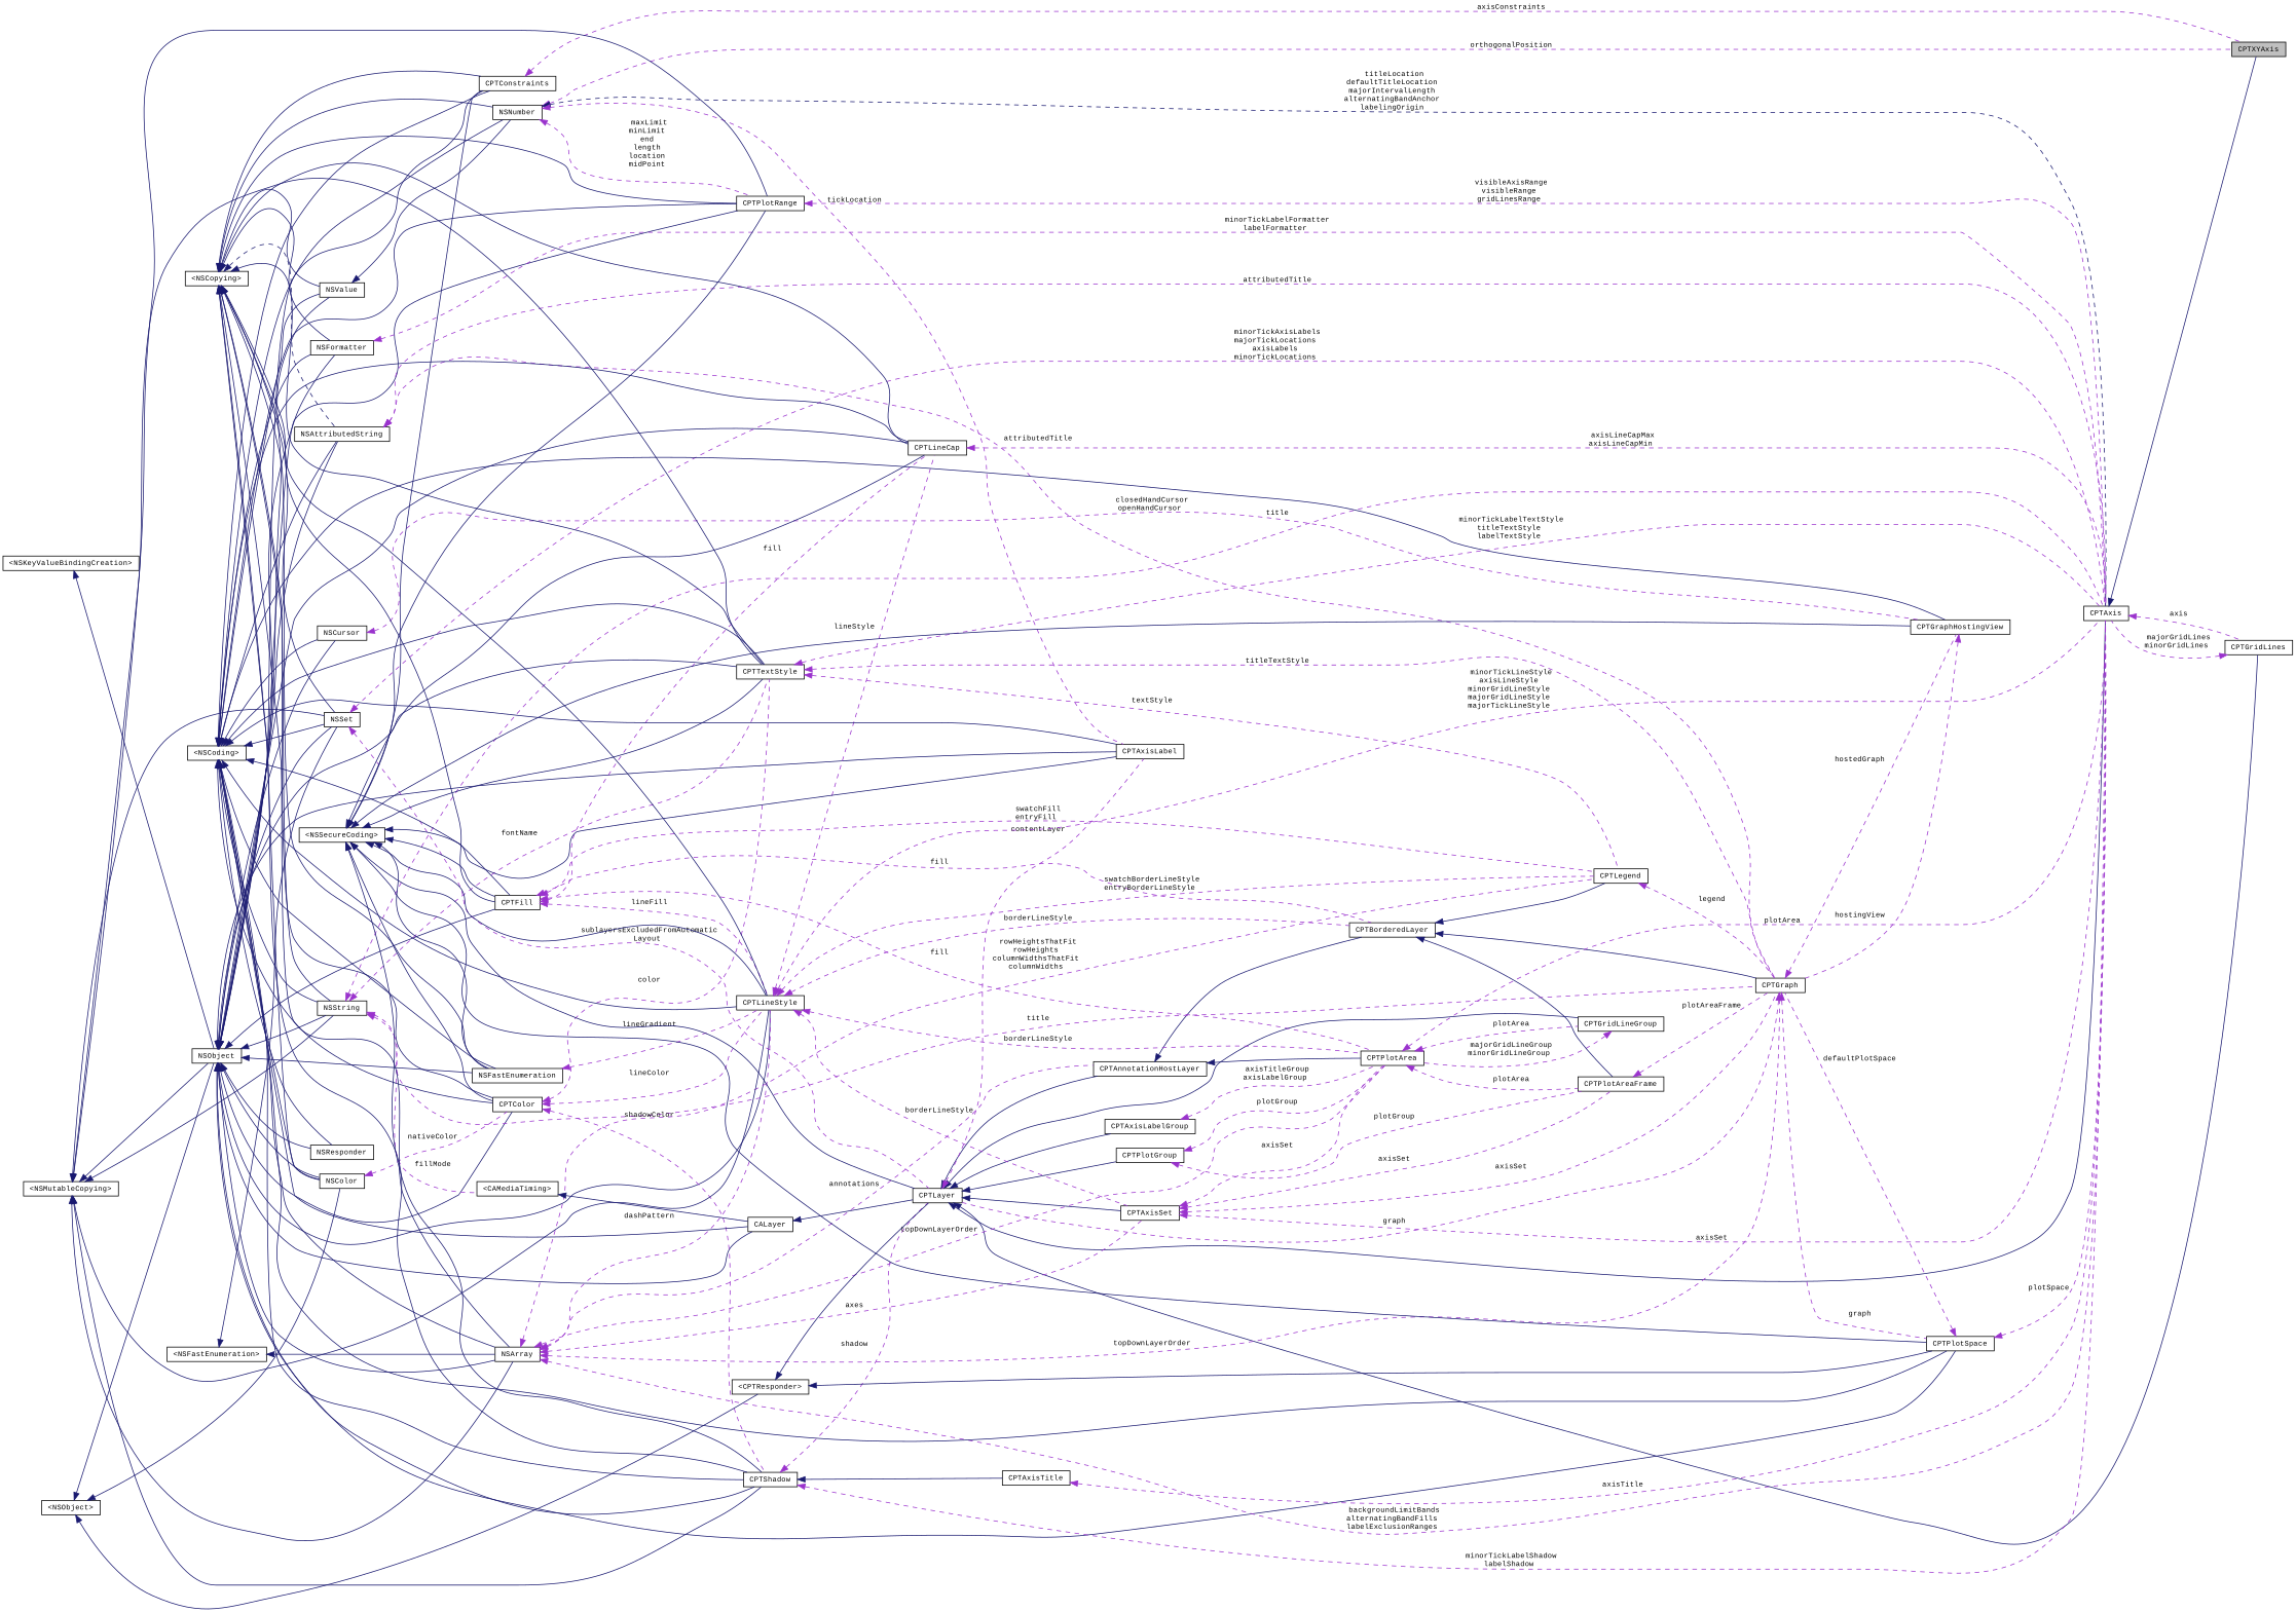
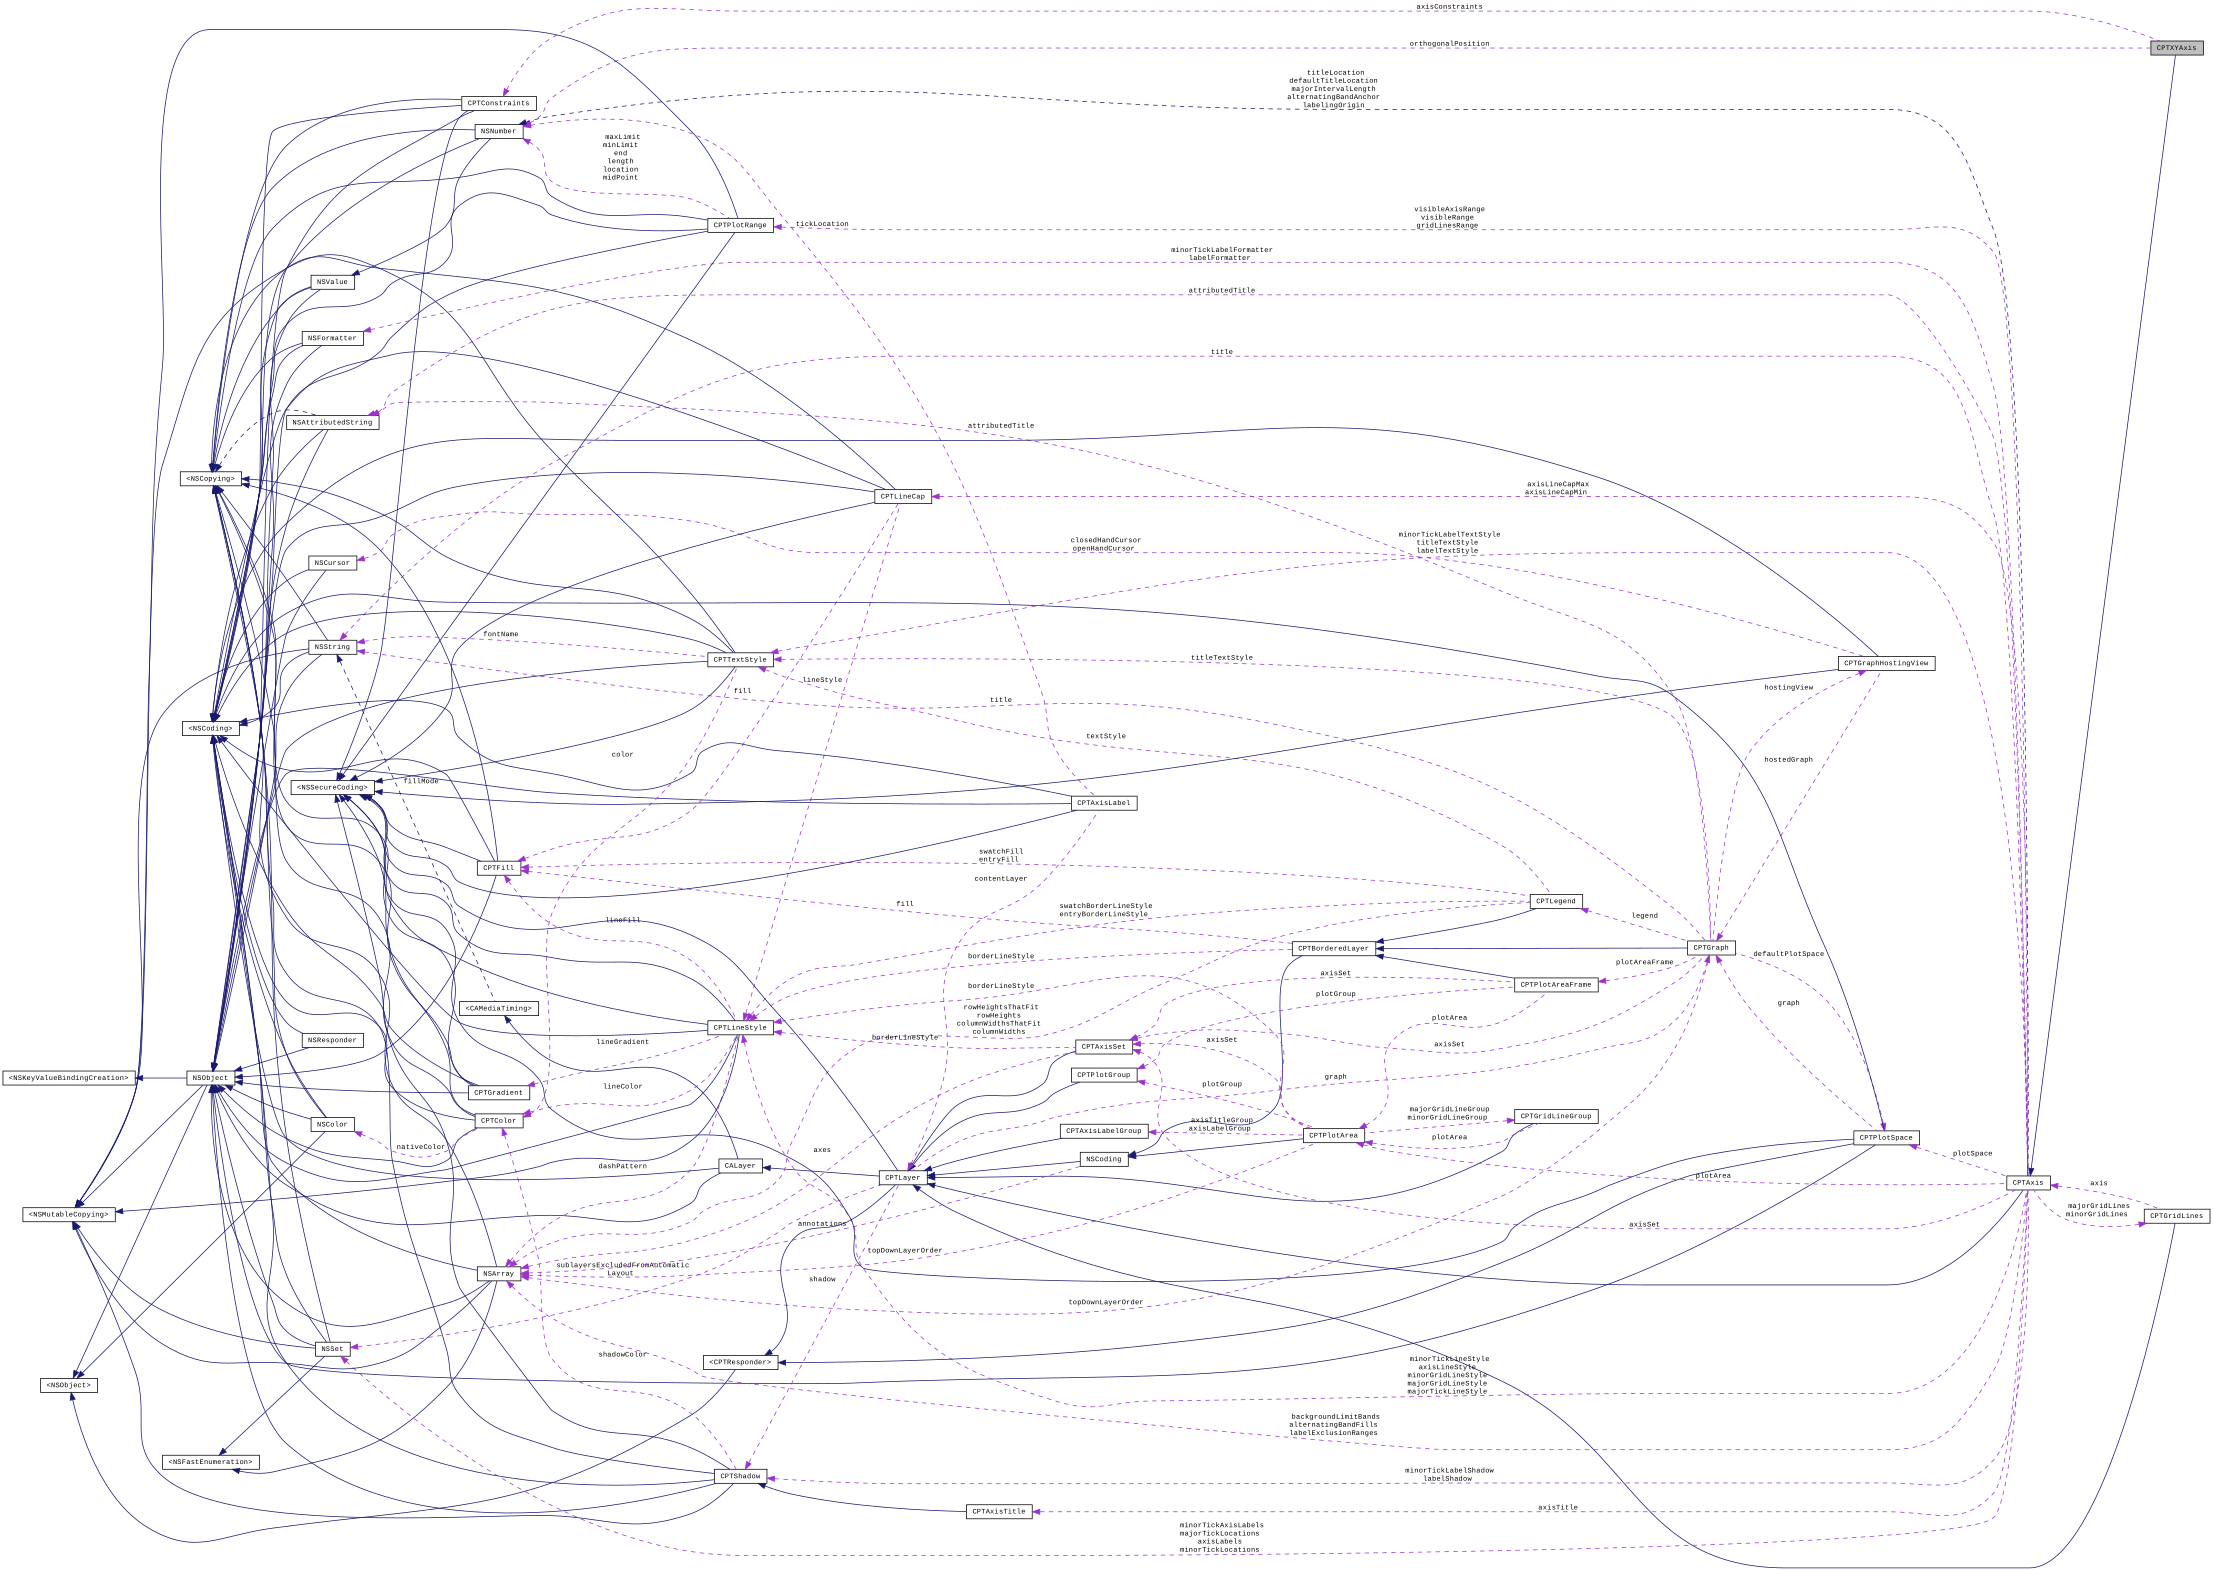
  digraph {
    fontname="Liberation Mono"
    rankdir=LR
    node [color=black fontname="Liberation Mono" fontsize=10 shape=record]
    edge [color=midnightblue dir=back fontname="Liberation Mono" fontsize=10 labelfontname="Lucinda Grande" labelfontsize=10 style=solid]
    n1 [fillcolor=grey75 fontcolor=black height=0.2 label=CPTXYAxis style=filled width=0.4]
    n2 [height=0.2 label=CPTAxis width=0.4]
    n3 [height=0.2 label=CPTGridLines width=0.4]
    n4 [height=0.2 label=CPTLayer width=0.4]
-   n5 [height=0.2 label=CPTAnnotationHostLayer width=0.4]
+   n5 [height=0.2 label=NSCoding width=0.4]
    n6 [height=0.2 label=CPTAxisSet width=0.4]
    n7 [height=0.2 label=CPTGridLineGroup width=0.4]
    n8 [height=0.2 label=CPTAxisLabelGroup width=0.4]
    n9 [height=0.2 label=CPTPlotGroup width=0.4]
    n10 [height=0.2 label=CPTAxisLabel width=0.4]
    n11 [height=0.2 label=CPTBorderedLayer width=0.4]
    n12 [height=0.2 label=CPTPlotArea width=0.4]
    n13 [height=0.2 label=CPTGraph width=0.4]
    n14 [height=0.2 label=CPTPlotAreaFrame width=0.4]
    n15 [height=0.2 label=CALayer width=0.4]
    n16 [height=0.2 label=NSObject width=0.4]
    n17 [height=0.2 label=NSString width=0.4]
    n18 [height=0.2 label=CPTShadow width=0.4]
    n19 [height=0.2 label=CPTColor width=0.4]
    n20 [height=0.2 label=NSColor width=0.4]
    n21 [height=0.2 label=NSSet width=0.4]
    n22 [height=0.2 label=NSArray width=0.4]
    n23 [height=0.2 label=CPTFill width=0.4]
    n24 [height=0.2 label=CPTLineStyle width=0.4]
-   n25 [height=0.2 label=NSFastEnumeration width=0.4]
+   n25 [height=0.2 label=CPTGradient width=0.4]
    n26 [height=0.2 label=CPTTextStyle width=0.4]
    n27 [height=0.2 label=NSResponder width=0.4]
    n28 [height=0.2 label=NSCursor width=0.4]
    n29 [height=0.2 label=NSAttributedString width=0.4]
    n30 [height=0.2 label=CPTPlotSpace width=0.4]
    n31 [height=0.2 label=NSFormatter width=0.4]
    n32 [height=0.2 label=NSValue width=0.4]
    n33 [height=0.2 label=CPTPlotRange width=0.4]
    n34 [height=0.2 label=CPTLineCap width=0.4]
    n35 [height=0.2 label=CPTConstraints width=0.4]
    n36 [height=0.2 label="\<CAMediaTiming\>" width=0.4]
    n37 [height=0.2 label=CPTAxisTitle width=0.4]
    n38 [height=0.2 label=CPTLegend width=0.4]
    n39 [height=0.2 label=CPTGraphHostingView width=0.4]
    n40 [height=0.2 label=NSNumber width=0.4]
    n41 [height=0.2 label="\<NSObject\>" width=0.4]
    n42 [height=0.2 label="\<CPTResponder\>" width=0.4]
    n43 [height=0.2 label="\<NSKeyValueBindingCreation\>" width=0.4]
    n44 [height=0.2 label="\<NSCoding\>" width=0.4]
    n45 [height=0.2 label="\<NSCopying\>" width=0.4]
    n46 [height=0.2 label="\<NSMutableCopying\>" width=0.4]
    n47 [height=0.2 label="\<NSSecureCoding\>" width=0.4]
    n48 [height=0.2 label="\<NSFastEnumeration\>" width=0.4]
    n2 -> n1
    n2 -> n3 [color=darkorchid3 label=" axis" style=dashed]
    n3 -> n2 [color=darkorchid3 label=" majorGridLines\nminorGridLines" style=dashed]
    n4 -> n2
    n4 -> n3
    n4 -> n5
    n4 -> n6
    n4 -> n7
    n4 -> n8
    n4 -> n9
    n4 -> n10 [color=darkorchid3 label=" contentLayer" style=dashed]
    n5 -> n11
    n5 -> n12
    n6 -> n2 [color=darkorchid3 label=" axisSet" style=dashed]
    n6 -> n12 [color=darkorchid3 label=" axisSet" style=dashed]
    n6 -> n13 [color=darkorchid3 label=" axisSet" style=dashed]
    n6 -> n14 [color=darkorchid3 label=" axisSet" style=dashed]
    n7 -> n12 [color=darkorchid3 label=" majorGridLineGroup\nminorGridLineGroup" style=dashed]
    n8 -> n12 [color=darkorchid3 label=" axisTitleGroup\naxisLabelGroup" style=dashed]
    n9 -> n12 [color=darkorchid3 label=" plotGroup" style=dashed]
    n9 -> n14 [color=darkorchid3 label=" plotGroup" style=dashed]
    n11 -> n13
    n11 -> n14
    n11 -> n38
    n12 -> n2 [color=darkorchid3 label=" plotArea" style=dashed]
    n12 -> n7 [color=darkorchid3 label=" plotArea" style=dashed]
    n12 -> n14 [color=darkorchid3 label=" plotArea" style=dashed]
    n13 -> n4 [color=darkorchid3 label=" graph" style=dashed]
    n13 -> n30 [color=darkorchid3 label=" graph" style=dashed]
    n13 -> n39 [color=darkorchid3 label=" hostedGraph" style=dashed]
    n14 -> n13 [color=darkorchid3 label=" plotAreaFrame" style=dashed]
    n15 -> n4
    n16 -> n10
    n16 -> n15
    n16 -> n17
    n16 -> n18
    n16 -> n19
    n16 -> n20
    n16 -> n21
    n16 -> n22
    n16 -> n23
    n16 -> n24
    n16 -> n25
    n16 -> n26
    n16 -> n27
    n16 -> n28
    n16 -> n29
    n16 -> n30
    n16 -> n31
    n16 -> n32
    n16 -> n33
    n16 -> n34
    n16 -> n35
    n17 -> n2 [color=darkorchid3 label=" title" style=dashed]
    n17 -> n13 [color=darkorchid3 label=" title" style=dashed]
    n17 -> n26 [color=darkorchid3 label=" fontName" style=dashed]
-   n17 -> n36 [color=darkorchid3 label=" fillMode" style=dashed]
+   n17 -> n36 [label=" fillMode" style=dashed]
    n18 -> n2 [color=darkorchid3 label=" minorTickLabelShadow\nlabelShadow" style=dashed]
    n18 -> n4 [color=darkorchid3 label=" shadow" style=dashed]
    n18 -> n37
    n19 -> n18 [color=darkorchid3 label=" shadowColor" style=dashed]
    n19 -> n24 [color=darkorchid3 label=" lineColor" style=dashed]
    n19 -> n26 [color=darkorchid3 label=" color" style=dashed]
    n20 -> n19 [color=darkorchid3 label=" nativeColor" style=dashed]
    n21 -> n2 [color=darkorchid3 label=" minorTickAxisLabels\nmajorTickLocations\naxisLabels\nminorTickLocations" style=dashed]
    n21 -> n4 [color=darkorchid3 label=" sublayersExcludedFromAutomatic\lLayout" style=dashed]
    n22 -> n2 [color=darkorchid3 label=" backgroundLimitBands\nalternatingBandFills\nlabelExclusionRanges" style=dashed]
    n22 -> n5 [color=darkorchid3 label=" annotations" style=dashed]
    n22 -> n6 [color=darkorchid3 label=" axes" style=dashed]
    n22 -> n12 [color=darkorchid3 label=" topDownLayerOrder" style=dashed]
    n22 -> n13 [color=darkorchid3 label=" topDownLayerOrder" style=dashed]
    n22 -> n24 [color=darkorchid3 label=" dashPattern" style=dashed]
    n22 -> n38 [color=darkorchid3 label=" rowHeightsThatFit\nrowHeights\ncolumnWidthsThatFit\ncolumnWidths" style=dashed]
    n23 -> n11 [color=darkorchid3 label=" fill" style=dashed]
-   n23 -> n12 [color=darkorchid3 label=" fill" style=dashed]
    n23 -> n24 [color=darkorchid3 label=" lineFill" style=dashed]
    n23 -> n34 [color=darkorchid3 label=" fill" style=dashed]
    n23 -> n38 [color=darkorchid3 label=" swatchFill\nentryFill" style=dashed]
    n24 -> n2 [color=darkorchid3 label=" minorTickLineStyle\naxisLineStyle\nminorGridLineStyle\nmajorGridLineStyle\nmajorTickLineStyle" style=dashed]
    n24 -> n6 [color=darkorchid3 label=" borderLineStyle" style=dashed]
    n24 -> n11 [color=darkorchid3 label=" borderLineStyle" style=dashed]
    n24 -> n12 [color=darkorchid3 label=" borderLineStyle" style=dashed]
    n24 -> n34 [color=darkorchid3 label=" lineStyle" style=dashed]
    n24 -> n38 [color=darkorchid3 label=" swatchBorderLineStyle\nentryBorderLineStyle" style=dashed]
    n25 -> n24 [color=darkorchid3 label=" lineGradient" style=dashed]
    n26 -> n2 [color=darkorchid3 label=" minorTickLabelTextStyle\ntitleTextStyle\nlabelTextStyle" style=dashed]
    n26 -> n13 [color=darkorchid3 label=" titleTextStyle" style=dashed]
    n26 -> n38 [color=darkorchid3 label=" textStyle" style=dashed]
    n28 -> n39 [color=darkorchid3 label=" closedHandCursor\nopenHandCursor" style=dashed]
    n29 -> n2 [color=darkorchid3 label=" attributedTitle" style=dashed]
    n29 -> n13 [color=darkorchid3 label=" attributedTitle" style=dashed]
    n30 -> n2 [color=darkorchid3 label=" plotSpace" style=dashed]
    n30 -> n13 [color=darkorchid3 label=" defaultPlotSpace" style=dashed]
    n31 -> n2 [color=darkorchid3 label=" minorTickLabelFormatter\nlabelFormatter" style=dashed]
    n32 -> n40
    n33 -> n2 [color=darkorchid3 label=" visibleAxisRange\nvisibleRange\ngridLinesRange" style=dashed]
    n34 -> n2 [color=darkorchid3 label=" axisLineCapMax\naxisLineCapMin" style=dashed]
    n35 -> n1 [color=darkorchid3 label=" axisConstraints" style=dashed]
    n36 -> n15
    n37 -> n2 [color=darkorchid3 label=" axisTitle" style=dashed]
    n38 -> n13 [color=darkorchid3 label=" legend" style=dashed]
    n39 -> n13 [color=darkorchid3 label=" hostingView" style=dashed]
    n40 -> n1 [color=darkorchid3 label=" orthogonalPosition" style=dashed]
    n40 -> n2 [label=" titleLocation\ndefaultTitleLocation\nmajorIntervalLength\nalternatingBandAnchor\nlabelingOrigin" style=dashed]
    n40 -> n10 [color=darkorchid3 label=" tickLocation" style=dashed]
    n40 -> n33 [color=darkorchid3 label=" maxLimit\nminLimit\nend\nlength\nlocation\nmidPoint" style=dashed]
    n41 -> n16
    n41 -> n20
    n41 -> n42
    n42 -> n4
    n42 -> n30
    n43 -> n16
    n44 -> n10
    n44 -> n15
    n44 -> n17
    n44 -> n18
    n44 -> n19
    n44 -> n20
    n44 -> n21
    n44 -> n22
    n44 -> n23
    n44 -> n24
    n44 -> n25
    n44 -> n26
    n44 -> n27
    n44 -> n28
    n44 -> n29
    n44 -> n30
    n44 -> n31
    n44 -> n32
    n44 -> n33
    n44 -> n34
    n44 -> n35
    n44 -> n39
    n44 -> n40
    n45 -> n17
    n45 -> n18
    n45 -> n19
    n45 -> n20
    n45 -> n21
    n45 -> n22
    n45 -> n23
    n45 -> n24
    n45 -> n25
    n45 -> n26
    n45 -> n29 [style=dashed]
    n45 -> n31
    n45 -> n32
    n45 -> n33
    n45 -> n34
    n45 -> n35
    n45 -> n40
    n46 -> n16
    n46 -> n17
    n46 -> n18
    n46 -> n21
    n46 -> n22
    n46 -> n24
    n46 -> n26
    n46 -> n33
    n47 -> n4
    n47 -> n10
    n47 -> n18
    n47 -> n19
    n47 -> n23
    n47 -> n24
    n47 -> n25
    n47 -> n26
    n47 -> n30
    n47 -> n33
    n47 -> n34
    n47 -> n35
    n47 -> n39
    n48 -> n21
    n48 -> n22
  }
